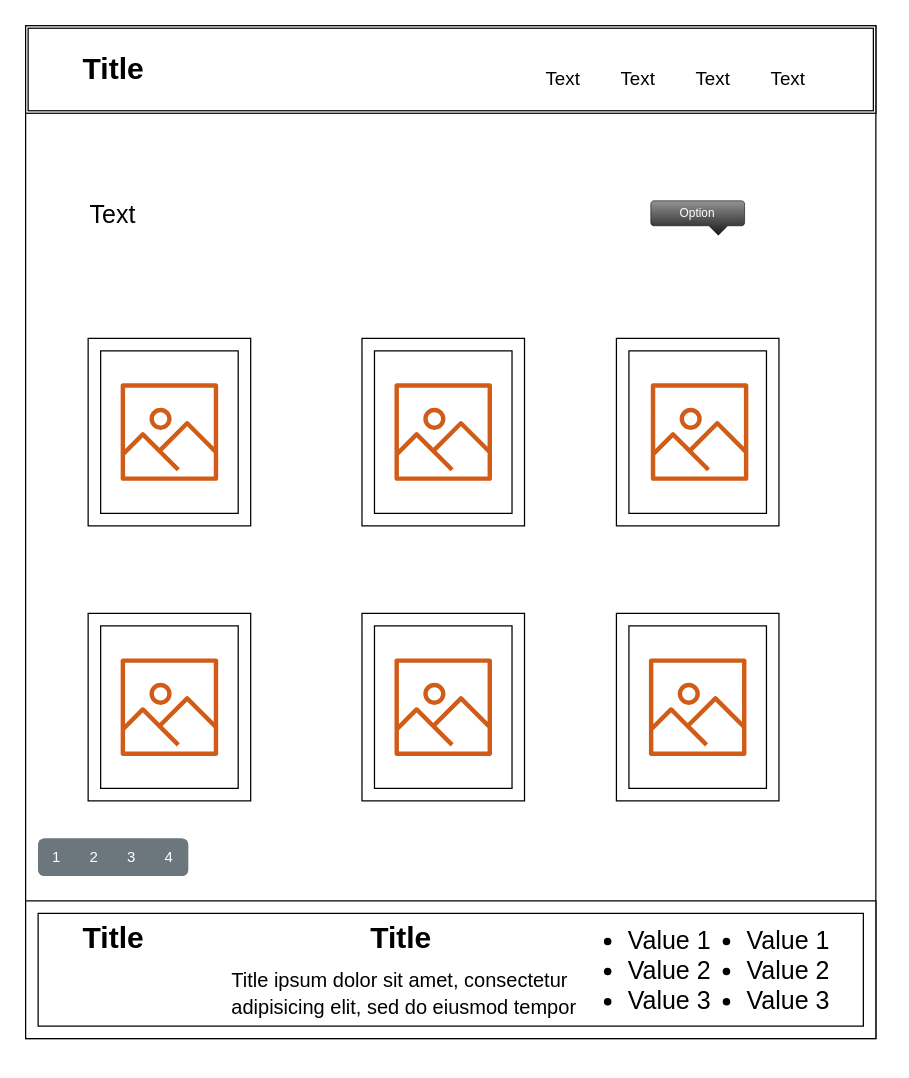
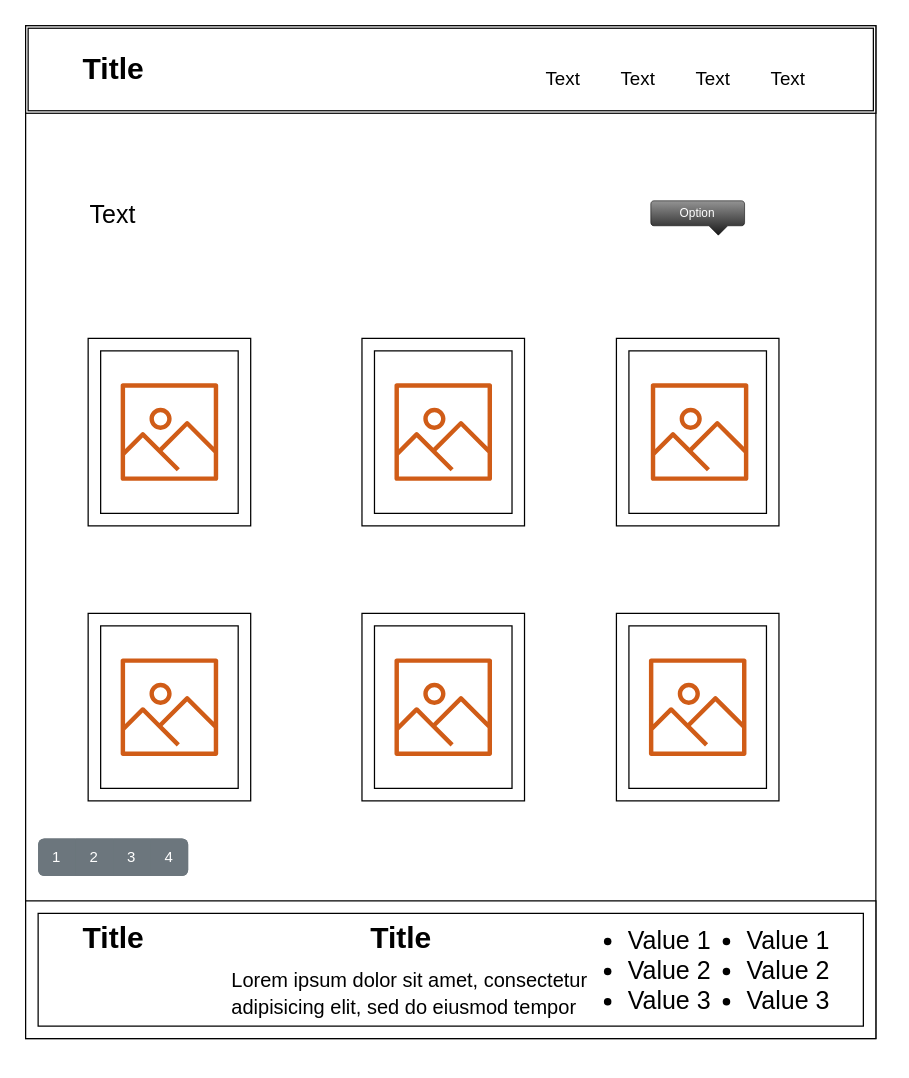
  <mxCell id="0" />
  <mxCell id="1" parent="0" />
  <mxCell id="2" value="" style="rounded=0;whiteSpace=wrap;html=1;fontSize=20;" vertex="1" parent="1"><mxGeometry x="20" y="20" width="680" height="810" as="geometry" /></mxCell>
  <mxCell id="3" value="" style="shape=ext;double=1;rounded=0;whiteSpace=wrap;html=1;fontSize=20;" vertex="1" parent="1"><mxGeometry x="20" y="20" width="680" height="70" as="geometry" /></mxCell>
  <mxCell id="4" value="Title" style="text;strokeColor=none;fillColor=none;html=1;fontSize=24;fontStyle=1;verticalAlign=middle;align=center;" vertex="1" parent="1"><mxGeometry x="40" y="35" width="100" height="40" as="geometry" /></mxCell>
  <mxCell id="5" value="&lt;font style=&quot;font-size: 15px&quot;&gt;Text&lt;/font&gt;" style="text;html=1;strokeColor=none;fillColor=none;align=center;verticalAlign=middle;whiteSpace=wrap;rounded=0;fontSize=20;" vertex="1" parent="1"><mxGeometry x="430" y="50" width="40" height="20" as="geometry" /></mxCell>
  <mxCell id="6" value="&lt;font style=&quot;font-size: 15px&quot;&gt;Text&lt;/font&gt;" style="text;html=1;strokeColor=none;fillColor=none;align=center;verticalAlign=middle;whiteSpace=wrap;rounded=0;fontSize=20;" vertex="1" parent="1"><mxGeometry x="490" y="47.5" width="40" height="25" as="geometry" /></mxCell>
  <mxCell id="7" value="&lt;font style=&quot;font-size: 15px&quot;&gt;Text&lt;/font&gt;" style="text;html=1;strokeColor=none;fillColor=none;align=center;verticalAlign=middle;whiteSpace=wrap;rounded=0;fontSize=20;" vertex="1" parent="1"><mxGeometry x="550" y="50" width="40" height="20" as="geometry" /></mxCell>
  <mxCell id="8" value="&lt;font style=&quot;font-size: 15px&quot;&gt;Text&lt;/font&gt;" style="text;html=1;strokeColor=none;fillColor=none;align=center;verticalAlign=middle;whiteSpace=wrap;rounded=0;fontSize=20;" vertex="1" parent="1"><mxGeometry x="610" y="50" width="40" height="20" as="geometry" /></mxCell>
  <mxCell id="9" value="" style="shape=image;html=1;verticalAlign=top;verticalLabelPosition=bottom;labelBackgroundColor=#ffffff;imageAspect=0;aspect=fixed;image=https://cdn1.iconfinder.com/data/icons/line-free/24/Shopping_bag-128.png;fontSize=20;" vertex="1" parent="1"><mxGeometry x="660" y="50" width="22.5" height="22.5" as="geometry" /></mxCell>
  <mxCell id="10" value="Text" style="text;html=1;strokeColor=none;fillColor=none;align=center;verticalAlign=middle;whiteSpace=wrap;rounded=0;fontSize=20;" vertex="1" parent="1"><mxGeometry x="70" y="160" width="40" height="20" as="geometry" /></mxCell>
  <mxCell id="11" value="" style="strokeWidth=1;html=1;shadow=0;dashed=0;shape=mxgraph.ios.iOption;barPos=80;pointerPos=bottom;buttonText=Option;fontSize=10;fontColor=#ffffff;spacingBottom=6;" vertex="1" parent="1"><mxGeometry x="520" y="160" width="75" height="27.5" as="geometry" /></mxCell>
  <mxCell id="12" value="" style="verticalLabelPosition=bottom;verticalAlign=top;html=1;shape=mxgraph.basic.frame;dx=10;fontSize=20;" vertex="1" parent="1"><mxGeometry x="70" y="270" width="130" height="150" as="geometry" /></mxCell>
  <mxCell id="13" value="" style="verticalLabelPosition=bottom;verticalAlign=top;html=1;shape=mxgraph.basic.frame;dx=10;fontSize=20;" vertex="1" parent="1"><mxGeometry x="289" y="270" width="130" height="150" as="geometry" /></mxCell>
  <mxCell id="14" value="" style="verticalLabelPosition=bottom;verticalAlign=top;html=1;shape=mxgraph.basic.frame;dx=10;fontSize=20;" vertex="1" parent="1"><mxGeometry x="492.5" y="270" width="130" height="150" as="geometry" /></mxCell>
  <mxCell id="15" value="" style="verticalLabelPosition=bottom;verticalAlign=top;html=1;shape=mxgraph.basic.frame;dx=10;fontSize=20;" vertex="1" parent="1"><mxGeometry x="70" y="490" width="130" height="150" as="geometry" /></mxCell>
  <mxCell id="16" value="" style="verticalLabelPosition=bottom;verticalAlign=top;html=1;shape=mxgraph.basic.frame;dx=10;fontSize=20;" vertex="1" parent="1"><mxGeometry x="289" y="490" width="130" height="150" as="geometry" /></mxCell>
  <mxCell id="17" value="" style="verticalLabelPosition=bottom;verticalAlign=top;html=1;shape=mxgraph.basic.frame;dx=10;fontSize=20;" vertex="1" parent="1"><mxGeometry x="492.5" y="490" width="130" height="150" as="geometry" /></mxCell>
  <mxCell id="18" value="" style="verticalLabelPosition=bottom;verticalAlign=top;html=1;shape=mxgraph.basic.frame;dx=10;fontSize=20;" vertex="1" parent="1"><mxGeometry x="20" y="720" width="680" height="110" as="geometry" /></mxCell>
  <mxCell id="19" value="&lt;ul&gt;&lt;li&gt;Value 1&lt;/li&gt;&lt;li&gt;Value 2&lt;/li&gt;&lt;li&gt;Value 3&lt;/li&gt;&lt;/ul&gt;" style="text;strokeColor=none;fillColor=none;html=1;whiteSpace=wrap;verticalAlign=middle;overflow=hidden;fontSize=20;" vertex="1" parent="1"><mxGeometry x="555" y="710" width="150" height="130" as="geometry" /></mxCell>
  <mxCell id="20" value="&lt;ul&gt;&lt;li&gt;Value 1&lt;/li&gt;&lt;li&gt;Value 2&lt;/li&gt;&lt;li&gt;Value 3&lt;/li&gt;&lt;/ul&gt;" style="text;strokeColor=none;fillColor=none;html=1;whiteSpace=wrap;verticalAlign=middle;overflow=hidden;fontSize=20;" vertex="1" parent="1"><mxGeometry x="460" y="710" width="150" height="130" as="geometry" /></mxCell>
  <mxCell id="21" value="Title" style="text;strokeColor=none;fillColor=none;html=1;fontSize=24;fontStyle=1;verticalAlign=middle;align=center;" vertex="1" parent="1"><mxGeometry x="40" y="730" width="100" height="40" as="geometry" /></mxCell>
- <mxCell id="22" value="&lt;h1&gt;&lt;br&gt;&lt;/h1&gt;&lt;p style=&quot;font-size: 19px&quot;&gt;&lt;font style=&quot;font-size: 16px&quot;&gt;Title ipsum dolor sit amet, consectetur adipisicing elit, sed do eiusmod tempor incididunt ut labore et dolore magna aliqua&lt;/font&gt;.&lt;/p&gt;" style="text;html=1;strokeColor=none;fillColor=none;spacing=5;spacingTop=-20;whiteSpace=wrap;overflow=hidden;rounded=0;fontSize=20;" vertex="1" parent="1"><mxGeometry x="180" y="680" width="330" height="140" as="geometry" /></mxCell>
+ <mxCell id="22" value="&lt;h1&gt;&lt;br&gt;&lt;/h1&gt;&lt;p style=&quot;font-size: 19px&quot;&gt;&lt;font style=&quot;font-size: 16px&quot;&gt;Lorem ipsum dolor sit amet, consectetur adipisicing elit, sed do eiusmod tempor incididunt ut labore et dolore magna aliqua&lt;/font&gt;.&lt;/p&gt;" style="text;html=1;strokeColor=none;fillColor=none;spacing=5;spacingTop=-20;whiteSpace=wrap;overflow=hidden;rounded=0;fontSize=20;" vertex="1" parent="1"><mxGeometry x="180" y="680" width="330" height="140" as="geometry" /></mxCell>
  <mxCell id="23" value="" style="shape=image;html=1;verticalAlign=top;verticalLabelPosition=bottom;labelBackgroundColor=#ffffff;imageAspect=0;aspect=fixed;image=https://cdn3.iconfinder.com/data/icons/logos-brands-3/24/logo_brand_brands_logos_playstore_google-128.png;fontSize=20;" vertex="1" parent="1"><mxGeometry x="50" y="770" width="30" height="30" as="geometry" /></mxCell>
  <mxCell id="24" value="" style="shape=image;html=1;verticalAlign=top;verticalLabelPosition=bottom;labelBackgroundColor=#ffffff;imageAspect=0;aspect=fixed;image=https://cdn1.iconfinder.com/data/icons/picons-social/57/social_ios-128.png;fontSize=20;" vertex="1" parent="1"><mxGeometry x="90" y="755.5" width="59" height="59" as="geometry" /></mxCell>
  <mxCell id="25" value="Title" style="text;strokeColor=none;fillColor=none;html=1;fontSize=24;fontStyle=1;verticalAlign=middle;align=center;" vertex="1" parent="1"><mxGeometry x="270" y="730" width="100" height="40" as="geometry" /></mxCell>
  <mxCell id="26" value="" style="html=1;shadow=0;dashed=0;shape=mxgraph.bootstrap.rrect;rSize=5;strokeColor=none;html=1;whiteSpace=wrap;fillColor=#6C767D;fontColor=#ffffff;fontSize=20;" vertex="1" parent="1"><mxGeometry x="30" y="670" width="120" height="30" as="geometry" /></mxCell>
  <mxCell id="27" value="1" style="strokeColor=inherit;fillColor=inherit;gradientColor=inherit;fontColor=inherit;html=1;shadow=0;dashed=0;shape=mxgraph.bootstrap.leftButton;rSize=5;perimeter=none;whiteSpace=wrap;resizeHeight=1;" vertex="1" parent="26"><mxGeometry width="30" height="30" relative="1" as="geometry" /></mxCell>
  <mxCell id="28" value="2" style="strokeColor=inherit;fillColor=inherit;gradientColor=inherit;fontColor=inherit;html=1;shadow=0;dashed=0;perimeter=none;whiteSpace=wrap;resizeHeight=1;" vertex="1" parent="26"><mxGeometry width="30" height="30" relative="1" as="geometry"><mxPoint x="30" as="offset" /></mxGeometry></mxCell>
  <mxCell id="29" value="3" style="strokeColor=inherit;fillColor=inherit;gradientColor=inherit;fontColor=inherit;html=1;shadow=0;dashed=0;perimeter=none;whiteSpace=wrap;resizeHeight=1;" vertex="1" parent="26"><mxGeometry width="30" height="30" relative="1" as="geometry"><mxPoint x="60" as="offset" /></mxGeometry></mxCell>
  <mxCell id="30" value="4" style="strokeColor=inherit;fillColor=inherit;gradientColor=inherit;fontColor=inherit;html=1;shadow=0;dashed=0;shape=mxgraph.bootstrap.rightButton;rSize=5;perimeter=none;whiteSpace=wrap;resizeHeight=1;" vertex="1" parent="26"><mxGeometry x="1" width="30" height="30" relative="1" as="geometry"><mxPoint x="-30" as="offset" /></mxGeometry></mxCell>
  <mxCell id="31" value="" style="outlineConnect=0;fontColor=#232F3E;gradientColor=none;fillColor=#D05C17;strokeColor=none;dashed=0;verticalLabelPosition=bottom;verticalAlign=top;align=center;html=1;fontSize=12;fontStyle=0;aspect=fixed;pointerEvents=1;shape=mxgraph.aws4.container_registry_image;" vertex="1" parent="1"><mxGeometry x="96" y="306" width="78" height="78" as="geometry" /></mxCell>
  <mxCell id="32" value="" style="outlineConnect=0;fontColor=#232F3E;gradientColor=none;fillColor=#D05C17;strokeColor=none;dashed=0;verticalLabelPosition=bottom;verticalAlign=top;align=center;html=1;fontSize=12;fontStyle=0;aspect=fixed;pointerEvents=1;shape=mxgraph.aws4.container_registry_image;" vertex="1" parent="1"><mxGeometry x="315" y="306" width="78" height="78" as="geometry" /></mxCell>
  <mxCell id="33" value="" style="outlineConnect=0;fontColor=#232F3E;gradientColor=none;fillColor=#D05C17;strokeColor=none;dashed=0;verticalLabelPosition=bottom;verticalAlign=top;align=center;html=1;fontSize=12;fontStyle=0;aspect=fixed;pointerEvents=1;shape=mxgraph.aws4.container_registry_image;" vertex="1" parent="1"><mxGeometry x="520" y="306" width="78" height="78" as="geometry" /></mxCell>
  <mxCell id="34" value="" style="outlineConnect=0;fontColor=#232F3E;gradientColor=none;fillColor=#D05C17;strokeColor=none;dashed=0;verticalLabelPosition=bottom;verticalAlign=top;align=center;html=1;fontSize=12;fontStyle=0;aspect=fixed;pointerEvents=1;shape=mxgraph.aws4.container_registry_image;" vertex="1" parent="1"><mxGeometry x="96" y="526" width="78" height="78" as="geometry" /></mxCell>
  <mxCell id="35" value="" style="outlineConnect=0;fontColor=#232F3E;gradientColor=none;fillColor=#D05C17;strokeColor=none;dashed=0;verticalLabelPosition=bottom;verticalAlign=top;align=center;html=1;fontSize=12;fontStyle=0;aspect=fixed;pointerEvents=1;shape=mxgraph.aws4.container_registry_image;" vertex="1" parent="1"><mxGeometry x="315" y="526" width="78" height="78" as="geometry" /></mxCell>
  <mxCell id="36" value="" style="outlineConnect=0;fontColor=#232F3E;gradientColor=none;fillColor=#D05C17;strokeColor=none;dashed=0;verticalLabelPosition=bottom;verticalAlign=top;align=center;html=1;fontSize=12;fontStyle=0;aspect=fixed;pointerEvents=1;shape=mxgraph.aws4.container_registry_image;" vertex="1" parent="1"><mxGeometry x="518.5" y="526" width="78" height="78" as="geometry" /></mxCell>
